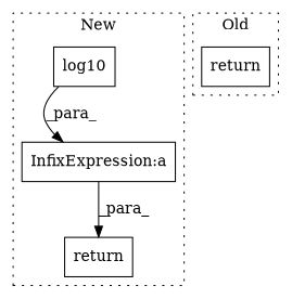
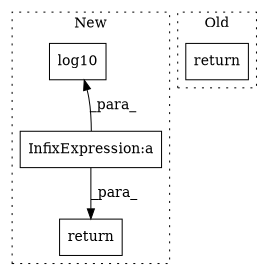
  digraph {
    node [a=41 l=7 shape=box]
    n1 [a=32 l="6,1" label=log10 s="2008,2130"]
    n2 [label=return s=1991]
    n3 [a=27 l=3 label="InfixExpression:a" s=2000]
    n4 [label=return s=1806]
    subgraph cluster_1 {
      label=New
      style=dotted
      n1
      n2
      n3
    }
    subgraph cluster_2 {
      label=Old
      style=dotted
      n4
    }
-   n1 -> n3 [label=_para_]
+   n3 -> n1 [label=_para_]
    n3 -> n2 [label=_para_]
  }
